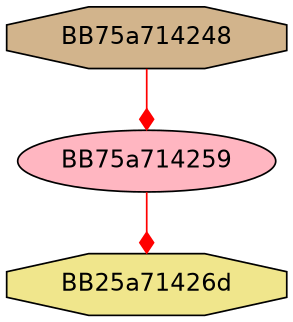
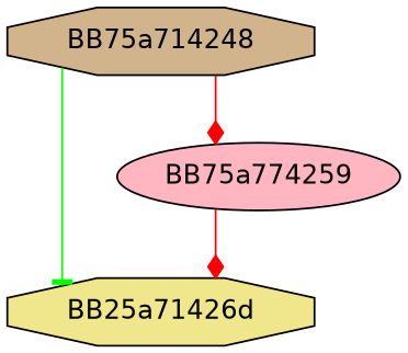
  digraph {
    fontname="DejaVu Sans"
    splines=ortho
    node [fontname="DejaVu Sans" shape=octagon style=filled]
    edge [arrowhead=diamond color=red fontname="DejaVu Sans"]
    BB75a714248 [fillcolor=tan]
    n2 [fillcolor=khaki label=BB25a71426d]
-   BB75a714259 [fillcolor=lightpink shape=ellipse]
+   BB75a714259 [fillcolor=lightpink shape=ellipse label=BB75a774259]
+   BB75a714248 -> n2 [arrowhead=tee color=green]
    BB75a714248 -> BB75a714259
    BB75a714259 -> n2
  }
